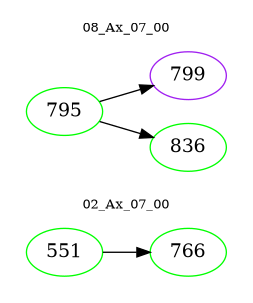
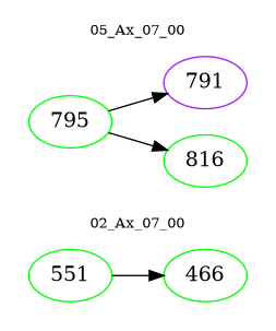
  digraph {
    rankdir=LR
    node [color=green]
    edge [color=black]
    n1 [label=551]
-   n2 [label=766]
+   n2 [label=466]
    n3 [label=795]
-   n4 [label=836]
-   n5 [color=purple label=799]
+   n4 [label=816]
+   n5 [color=purple label=791]
    subgraph cluster_1 {
      color=white
      fontsize=10
      label="02_Ax_07_00"
      n1
      n2
    }
    subgraph cluster_2 {
      color=white
      fontsize=10
-     label="08_Ax_07_00"
+     label="05_Ax_07_00"
      n3
      n4
      n5
    }
    n1 -> n2
    n3 -> n4
    n3 -> n5
  }
